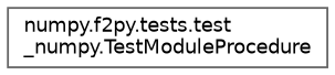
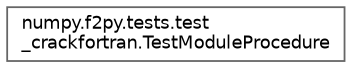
  digraph {
    rankdir=TB
-   n1 [color=grey40 fillcolor=white fontname=Helvetica fontsize=10 height=0.2 label="numpy.f2py.tests.test\l_numpy.TestModuleProcedure" shape=box style=filled width=0.4]
+   n1 [color=grey40 fillcolor=white fontname=Helvetica fontsize=10 height=0.2 label="numpy.f2py.tests.test\l_crackfortran.TestModuleProcedure" shape=box style=filled width=0.4]
  }
